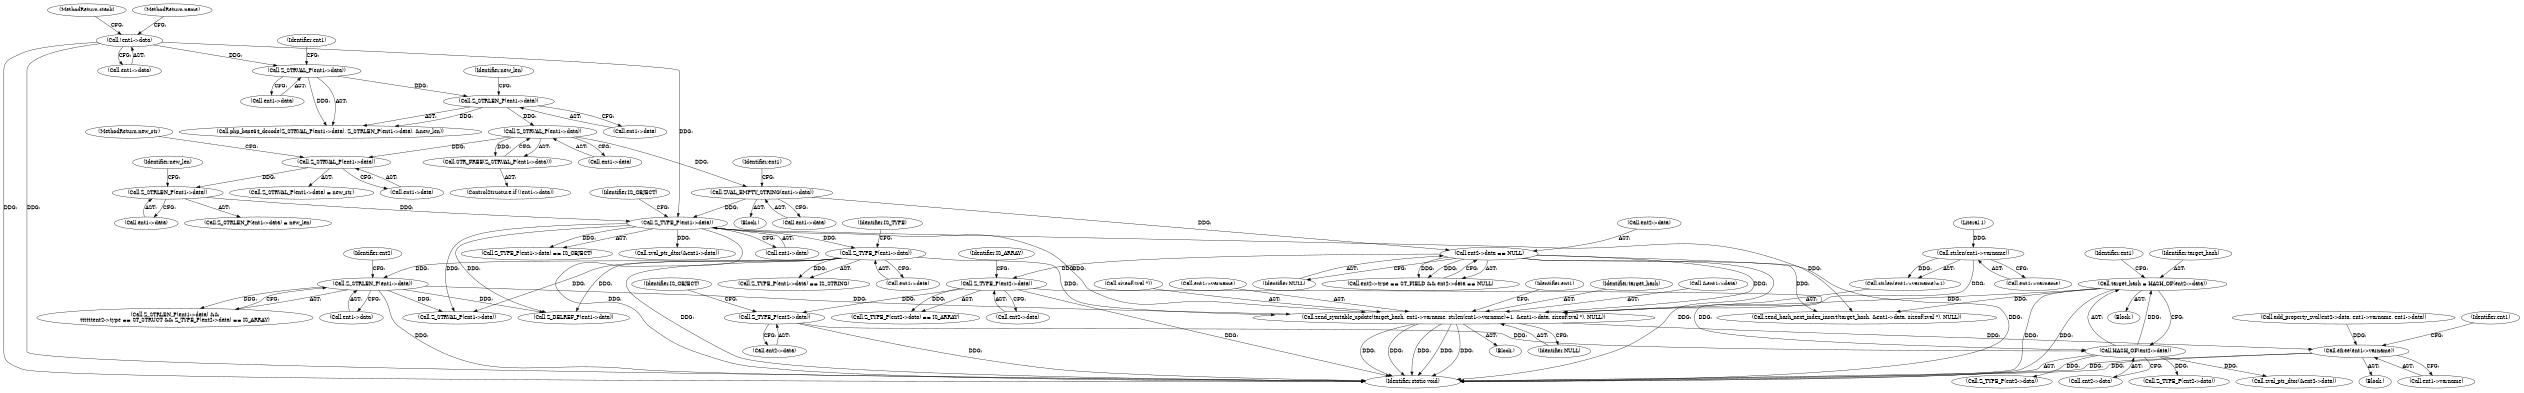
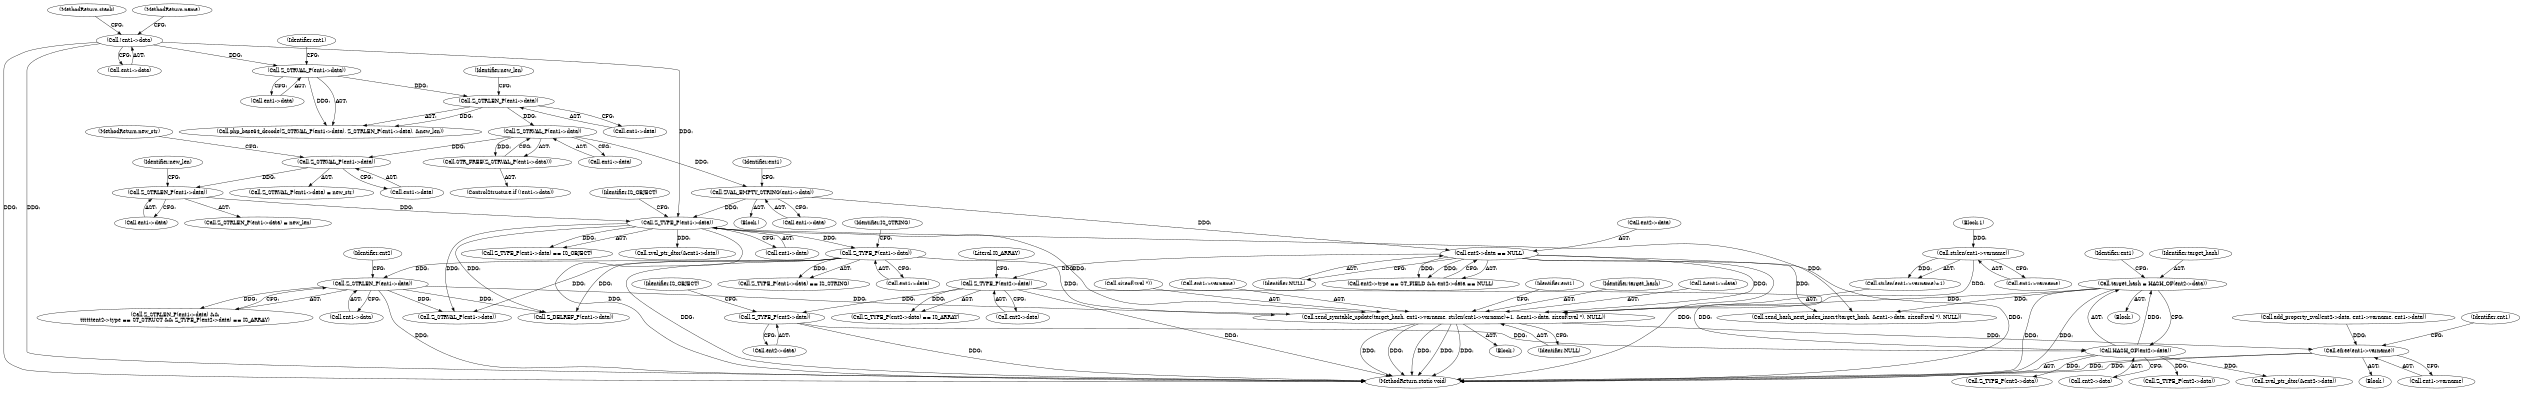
  digraph {
    fontname="DejaVu Serif"
    node [fontname="DejaVu Serif"]
    edge [fontname="DejaVu Serif"]
    n1 [label="(Call,zend_symtable_update(target_hash, ent1->varname, strlen(ent1->varname)+1, &ent1->data, sizeof(zval *), NULL))"]
    n2 [label="(Call,efree(ent1->varname))"]
    n3 [label="(Identifier,NULL)"]
    n4 [label="(Block,)"]
-   n5 [label="(Identifier,static void)"]
+   n5 [label="(MethodReturn,static void)"]
    n6 [label="(Call,ent1->varname)"]
    n7 [label="(Block,)"]
    n8 [label="(Call,target_hash = HASH_OF(ent2->data))"]
    n9 [label="(Call,HASH_OF(ent2->data))"]
    n10 [label="(Call,zend_hash_next_index_insert(target_hash, &ent1->data, sizeof(zval *), NULL))"]
    n11 [label="(Block,)"]
    n12 [label="(Call,ent2->data)"]
    n13 [label="(Call,Z_TYPE_P(ent2->data))"]
    n14 [label="(Call,zval_ptr_dtor(&ent2->data))"]
    n15 [label="(Call,Z_TYPE_P(ent2->data))"]
    n16 [label="(Call,Z_TYPE_P(ent2->data))"]
    n17 [label="(Call,ent2->data)"]
    n18 [label="(Call,Z_TYPE_P(ent2->data))"]
    n19 [label="(Call,Z_TYPE_P(ent2->data) == IS_ARRAY)"]
    n20 [label="(Call,ent2->data)"]
    n21 [label="(Call,ent2->data == NULL)"]
    n22 [label="(Identifier,NULL)"]
    n23 [label="(Call,ent2->type == ST_FIELD && ent2->data == NULL)"]
    n24 [label="(Call,strlen(ent1->varname))"]
    n25 [label="(Call,strlen(ent1->varname)+1)"]
    n26 [label="(Call,ent1->varname)"]
    n27 [label="(Call,Z_TYPE_P(ent1->data))"]
    n28 [label="(Call,Z_TYPE_P(ent1->data))"]
    n29 [label="(Call,ent1->data)"]
    n30 [label="(Call,Z_STRVAL_P(ent1->data))"]
    n31 [label="(Call,Z_DELREF_P(ent1->data))"]
    n32 [label="(Call,Z_TYPE_P(ent1->data) == IS_OBJECT)"]
    n33 [label="(Call,zval_ptr_dtor(&ent1->data))"]
    n34 [label="(Call,Z_STRLEN_P(ent1->data))"]
    n35 [label="(Call,Z_TYPE_P(ent1->data) == IS_STRING)"]
    n36 [label="(Call,ent1->data)"]
    n37 [label="(Call,ZVAL_EMPTY_STRING(ent1->data))"]
    n38 [label="(Block,)"]
    n39 [label="(Call,ent1->data)"]
    n40 [label="(Call,Z_STRVAL_P(ent1->data))"]
    n41 [label="(Call,Z_STRVAL_P(ent1->data))"]
    n42 [label="(Call,ent1->data)"]
    n43 [label="(Call,STR_FREE(Z_STRVAL_P(ent1->data)))"]
    n44 [label="(Call,Z_STRLEN_P(ent1->data))"]
    n45 [label="(Call,ent1->data)"]
    n46 [label="(Call,Z_STRVAL_P(ent1->data) = new_str)"]
    n47 [label="(ControlStructure,if (!ent1->data))"]
    n48 [label="(Call,Z_STRLEN_P(ent1->data))"]
    n49 [label="(Call,ent1->data)"]
    n50 [label="(Call,php_base64_decode(Z_STRVAL_P(ent1->data), Z_STRLEN_P(ent1->data), &new_len))"]
    n51 [label="(Call,Z_STRVAL_P(ent1->data))"]
    n52 [label="(Call,ent1->data)"]
    n53 [label="(Call,!ent1->data)"]
    n54 [label="(Call,ent1->data)"]
    n55 [label="(Call,Z_STRLEN_P(ent1->data) = new_len)"]
    n56 [label="(Call,ent1->data)"]
    n57 [label="(Call,ent1->data)"]
    n58 [label="(Call,Z_STRLEN_P(ent1->data) &&\n\t\t\t\t\t\tent2->type == ST_STRUCT && Z_TYPE_P(ent2->data) == IS_ARRAY)"]
    n59 [label="(Call,ent2->data)"]
    n60 [label="(Identifier,IS_OBJECT)"]
    n61 [label="(Call,sizeof(zval *))"]
    n62 [label="(Identifier,ent1)"]
    n63 [label="(Identifier,ent1)"]
    n64 [label="(Call,ent1->varname)"]
    n65 [label="(Identifier,IS_OBJECT)"]
    n66 [label="(MethodReturn,stack)"]
    n67 [label="(Identifier,ent1)"]
-   n68 [label="(Identifier,IS_ARRAY)"]
+   n68 [label="(Literal,IS_ARRAY)"]
    n69 [label="(Identifier,new_len)"]
    n70 [label="(MethodReturn,new_str)"]
    n71 [label="(Identifier,ent2)"]
    n72 [label="(Identifier,target_hash)"]
    n73 [label="(Identifier,ent1)"]
    n74 [label="(Identifier,ent1)"]
    n75 [label="(Identifier,target_hash)"]
    n76 [label="(MethodReturn,name)"]
    n77 [label="(Call,&ent1->data)"]
    n78 [label="(Identifier,new_len)"]
-   n79 [label="(Identifier,IS_TYPE)"]
-   n80 [label="(Literal,1)"]
+   n79 [label="(Identifier,IS_STRING)"]
+   n80 [label="(Block,1)"]
    n81 [label="(Call,add_property_zval(ent2->data, ent1->varname, ent1->data))"]
    n1 -> n2 [label="DDG: "]
    n1 -> n3 [label="CFG: "]
    n1 -> n4 [label="AST: "]
    n1 -> n5 [label="DDG: "]
    n1 -> n5 [label="DDG: "]
    n1 -> n5 [label="DDG: "]
    n1 -> n5 [label="DDG: "]
    n1 -> n5 [label="DDG: "]
    n2 -> n5 [label="DDG: "]
    n2 -> n5 [label="DDG: "]
    n2 -> n6 [label="CFG: "]
    n2 -> n7 [label="AST: "]
    n3 -> n1 [label="AST: "]
    n6 -> n2 [label="AST: "]
    n8 -> n1 [label="DDG: "]
    n8 -> n5 [label="DDG: "]
    n8 -> n5 [label="DDG: "]
    n8 -> n9 [label="CFG: "]
    n8 -> n10 [label="DDG: "]
    n8 -> n11 [label="AST: "]
    n9 -> n5 [label="AST: "]
    n9 -> n8 [label="AST: "]
    n9 -> n8 [label="DDG: "]
    n9 -> n12 [label="CFG: "]
    n9 -> n13 [label="DDG: "]
    n9 -> n14 [label="DDG: "]
    n9 -> n15 [label="DDG: "]
    n12 -> n9 [label="AST: "]
    n16 -> n5 [label="DDG: "]
    n16 -> n9 [label="DDG: "]
    n16 -> n17 [label="CFG: "]
    n17 -> n16 [label="AST: "]
    n18 -> n5 [label="DDG: "]
    n18 -> n9 [label="DDG: "]
    n18 -> n16 [label="DDG: "]
    n18 -> n19 [label="AST: "]
    n18 -> n19 [label="DDG: "]
    n18 -> n20 [label="CFG: "]
    n20 -> n18 [label="AST: "]
    n21 -> n1 [label="DDG: "]
    n21 -> n5 [label="DDG: "]
    n21 -> n5 [label="DDG: "]
    n21 -> n10 [label="DDG: "]
    n21 -> n18 [label="DDG: "]
    n21 -> n22 [label="CFG: "]
    n21 -> n23 [label="AST: "]
    n21 -> n23 [label="DDG: "]
    n21 -> n23 [label="DDG: "]
    n22 -> n21 [label="AST: "]
    n23 -> n21 [label="CFG: "]
    n24 -> n1 [label="DDG: "]
    n24 -> n25 [label="AST: "]
    n24 -> n25 [label="DDG: "]
    n24 -> n26 [label="CFG: "]
    n25 -> n1 [label="AST: "]
    n26 -> n24 [label="AST: "]
    n27 -> n1 [label="DDG: "]
    n27 -> n5 [label="DDG: "]
    n27 -> n10 [label="DDG: "]
    n27 -> n28 [label="DDG: "]
    n27 -> n29 [label="CFG: "]
    n27 -> n30 [label="DDG: "]
    n27 -> n31 [label="DDG: "]
    n27 -> n32 [label="AST: "]
    n27 -> n32 [label="DDG: "]
    n27 -> n33 [label="DDG: "]
    n28 -> n1 [label="DDG: "]
    n28 -> n5 [label="DDG: "]
    n28 -> n30 [label="DDG: "]
    n28 -> n31 [label="DDG: "]
    n28 -> n34 [label="DDG: "]
    n28 -> n35 [label="AST: "]
    n28 -> n35 [label="DDG: "]
    n28 -> n36 [label="CFG: "]
    n29 -> n27 [label="AST: "]
    n34 -> n1 [label="DDG: "]
    n34 -> n5 [label="DDG: "]
    n34 -> n30 [label="DDG: "]
    n34 -> n31 [label="DDG: "]
    n34 -> n57 [label="CFG: "]
    n34 -> n58 [label="AST: "]
    n34 -> n58 [label="DDG: "]
    n36 -> n28 [label="AST: "]
    n37 -> n21 [label="DDG: "]
    n37 -> n27 [label="DDG: "]
    n37 -> n38 [label="AST: "]
    n37 -> n39 [label="CFG: "]
    n39 -> n37 [label="AST: "]
    n40 -> n37 [label="DDG: "]
    n40 -> n41 [label="DDG: "]
    n40 -> n42 [label="CFG: "]
    n40 -> n43 [label="AST: "]
    n40 -> n43 [label="DDG: "]
    n41 -> n44 [label="DDG: "]
    n41 -> n45 [label="CFG: "]
    n41 -> n46 [label="AST: "]
    n42 -> n40 [label="AST: "]
    n43 -> n40 [label="CFG: "]
    n43 -> n47 [label="AST: "]
    n44 -> n27 [label="DDG: "]
    n44 -> n55 [label="AST: "]
    n44 -> n56 [label="CFG: "]
    n45 -> n41 [label="AST: "]
    n48 -> n40 [label="DDG: "]
    n48 -> n49 [label="CFG: "]
    n48 -> n50 [label="AST: "]
    n48 -> n50 [label="DDG: "]
    n49 -> n48 [label="AST: "]
    n51 -> n48 [label="DDG: "]
    n51 -> n50 [label="AST: "]
    n51 -> n50 [label="DDG: "]
    n51 -> n52 [label="CFG: "]
    n52 -> n51 [label="AST: "]
    n53 -> n5 [label="DDG: "]
    n53 -> n5 [label="DDG: "]
    n53 -> n27 [label="DDG: "]
    n53 -> n51 [label="DDG: "]
    n53 -> n54 [label="CFG: "]
    n54 -> n53 [label="AST: "]
    n56 -> n44 [label="AST: "]
    n57 -> n34 [label="AST: "]
    n58 -> n34 [label="CFG: "]
    n59 -> n21 [label="AST: "]
    n60 -> n27 [label="CFG: "]
    n61 -> n1 [label="AST: "]
    n62 -> n51 [label="CFG: "]
    n63 -> n2 [label="CFG: "]
    n64 -> n1 [label="AST: "]
    n65 -> n16 [label="CFG: "]
    n66 -> n53 [label="CFG: "]
    n67 -> n37 [label="CFG: "]
    n68 -> n18 [label="CFG: "]
    n69 -> n44 [label="CFG: "]
    n70 -> n41 [label="CFG: "]
    n71 -> n34 [label="CFG: "]
    n72 -> n8 [label="AST: "]
    n73 -> n8 [label="CFG: "]
    n74 -> n1 [label="CFG: "]
    n75 -> n1 [label="AST: "]
    n76 -> n53 [label="CFG: "]
    n77 -> n1 [label="AST: "]
    n78 -> n48 [label="CFG: "]
    n79 -> n28 [label="CFG: "]
    n80 -> n24 [label="DDG: "]
    n81 -> n2 [label="DDG: "]
  }
